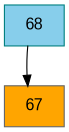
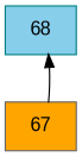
  digraph {
    fontname="Liberation Sans"
    node [shape=record style=filled fontname="Liberation Sans"]
    n1 [label="{68}" fillcolor=skyblue color=teal]
    n2 [label="{67}" fillcolor=orange color=gray40]
-   n1 -> n2 [style=solid fontname="Liberation Sans"]
+   n2 -> n1 [style=solid fontname="Liberation Sans"]
  }
